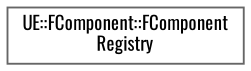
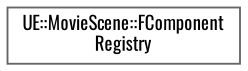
  digraph {
    rankdir=LR
    fontname=Oswald
-   n1 [color=grey40 fillcolor=white fontname=Oswald fontsize=10 height=0.2 label="UE::FComponent::FComponent\lRegistry" shape=box style=filled width=0.4]
+   n1 [color=grey40 fillcolor=white fontname=Oswald fontsize=10 height=0.2 label="UE::MovieScene::FComponent\lRegistry" shape=box style=filled width=0.4]
  }
